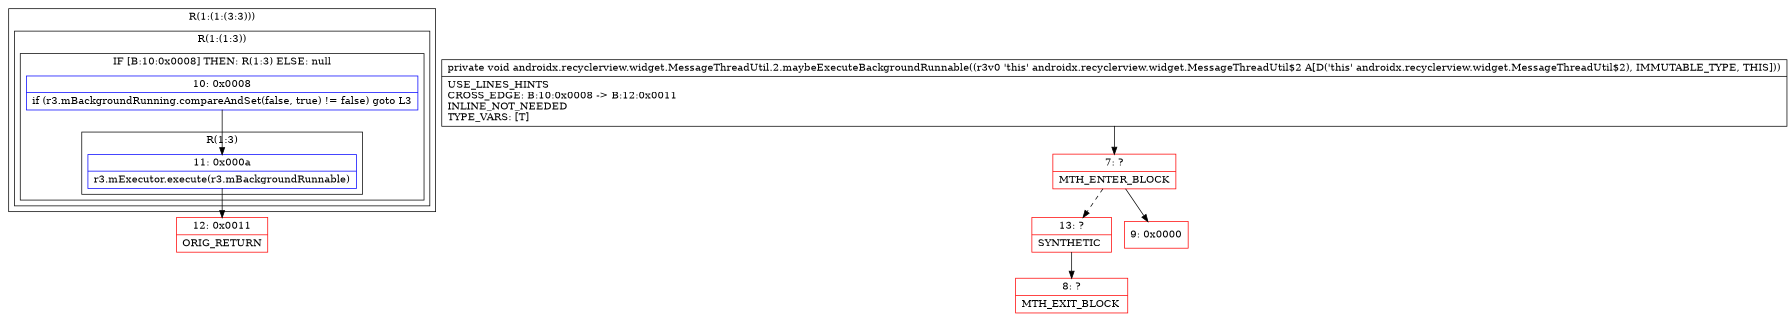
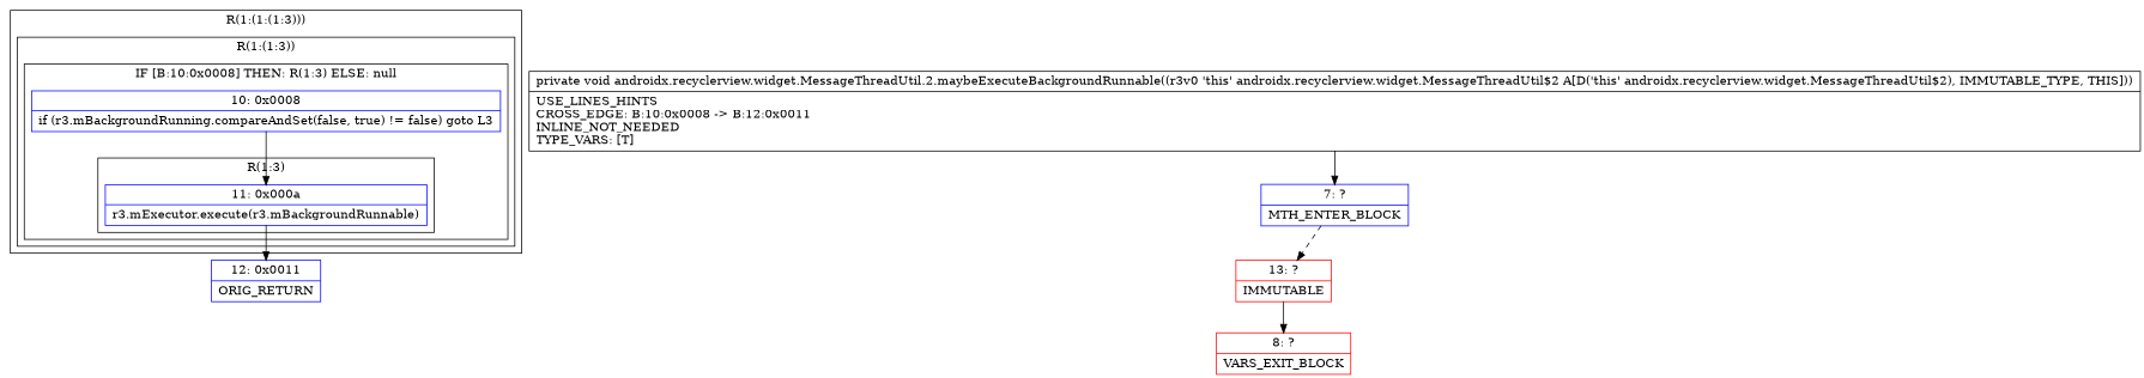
  digraph {
    node [color=red shape=record]
    n1 [color=blue label="{11\:\ 0x000a|r3.mExecutor.execute(r3.mBackgroundRunnable)\l}"]
    n2 [color=blue label="{10\:\ 0x0008|if (r3.mBackgroundRunning.compareAndSet(false, true) != false) goto L3\l}"]
-   n3 [label="{12\:\ 0x0011|ORIG_RETURN\l}"]
-   n4 [label="{13\:\ ?|SYNTHETIC\l}"]
-   n5 [label="{8\:\ ?|MTH_EXIT_BLOCK\l}"]
-   n6 [label="{7\:\ ?|MTH_ENTER_BLOCK\l}"]
-   n7 [label="{9\:\ 0x0000}"]
+   n3 [color=blue label="{12\:\ 0x0011|ORIG_RETURN\l}"]
+   n4 [label="{13\:\ ?|IMMUTABLE\l}"]
+   n5 [label="{8\:\ ?|VARS_EXIT_BLOCK\l}"]
+   n6 [color=blue label="{7\:\ ?|MTH_ENTER_BLOCK\l}"]
    n8 [label="{private void androidx.recyclerview.widget.MessageThreadUtil.2.maybeExecuteBackgroundRunnable((r3v0 'this' androidx.recyclerview.widget.MessageThreadUtil$2 A[D('this' androidx.recyclerview.widget.MessageThreadUtil$2), IMMUTABLE_TYPE, THIS]))  | USE_LINES_HINTS\lCROSS_EDGE: B:10:0x0008 \-\> B:12:0x0011\lINLINE_NOT_NEEDED\lTYPE_VARS: [T]\l}" color=""]
    subgraph cluster_1 {
-     label="R(1:(1:(3:3)))"
+     label="R(1:(1:(1:3)))"
      subgraph cluster_2 {
        label="R(1:(1:3))"
        subgraph cluster_3 {
          label="IF [B:10:0x0008] THEN: R(1:3) ELSE: null"
          n2
          subgraph cluster_4 {
            label="R(1:3)"
            n1
          }
        }
      }
    }
    n1 -> n3
    n2 -> n1
    n4 -> n5
    n6 -> n4 [style=dashed]
-   n6 -> n7
    n8 -> n6
  }
